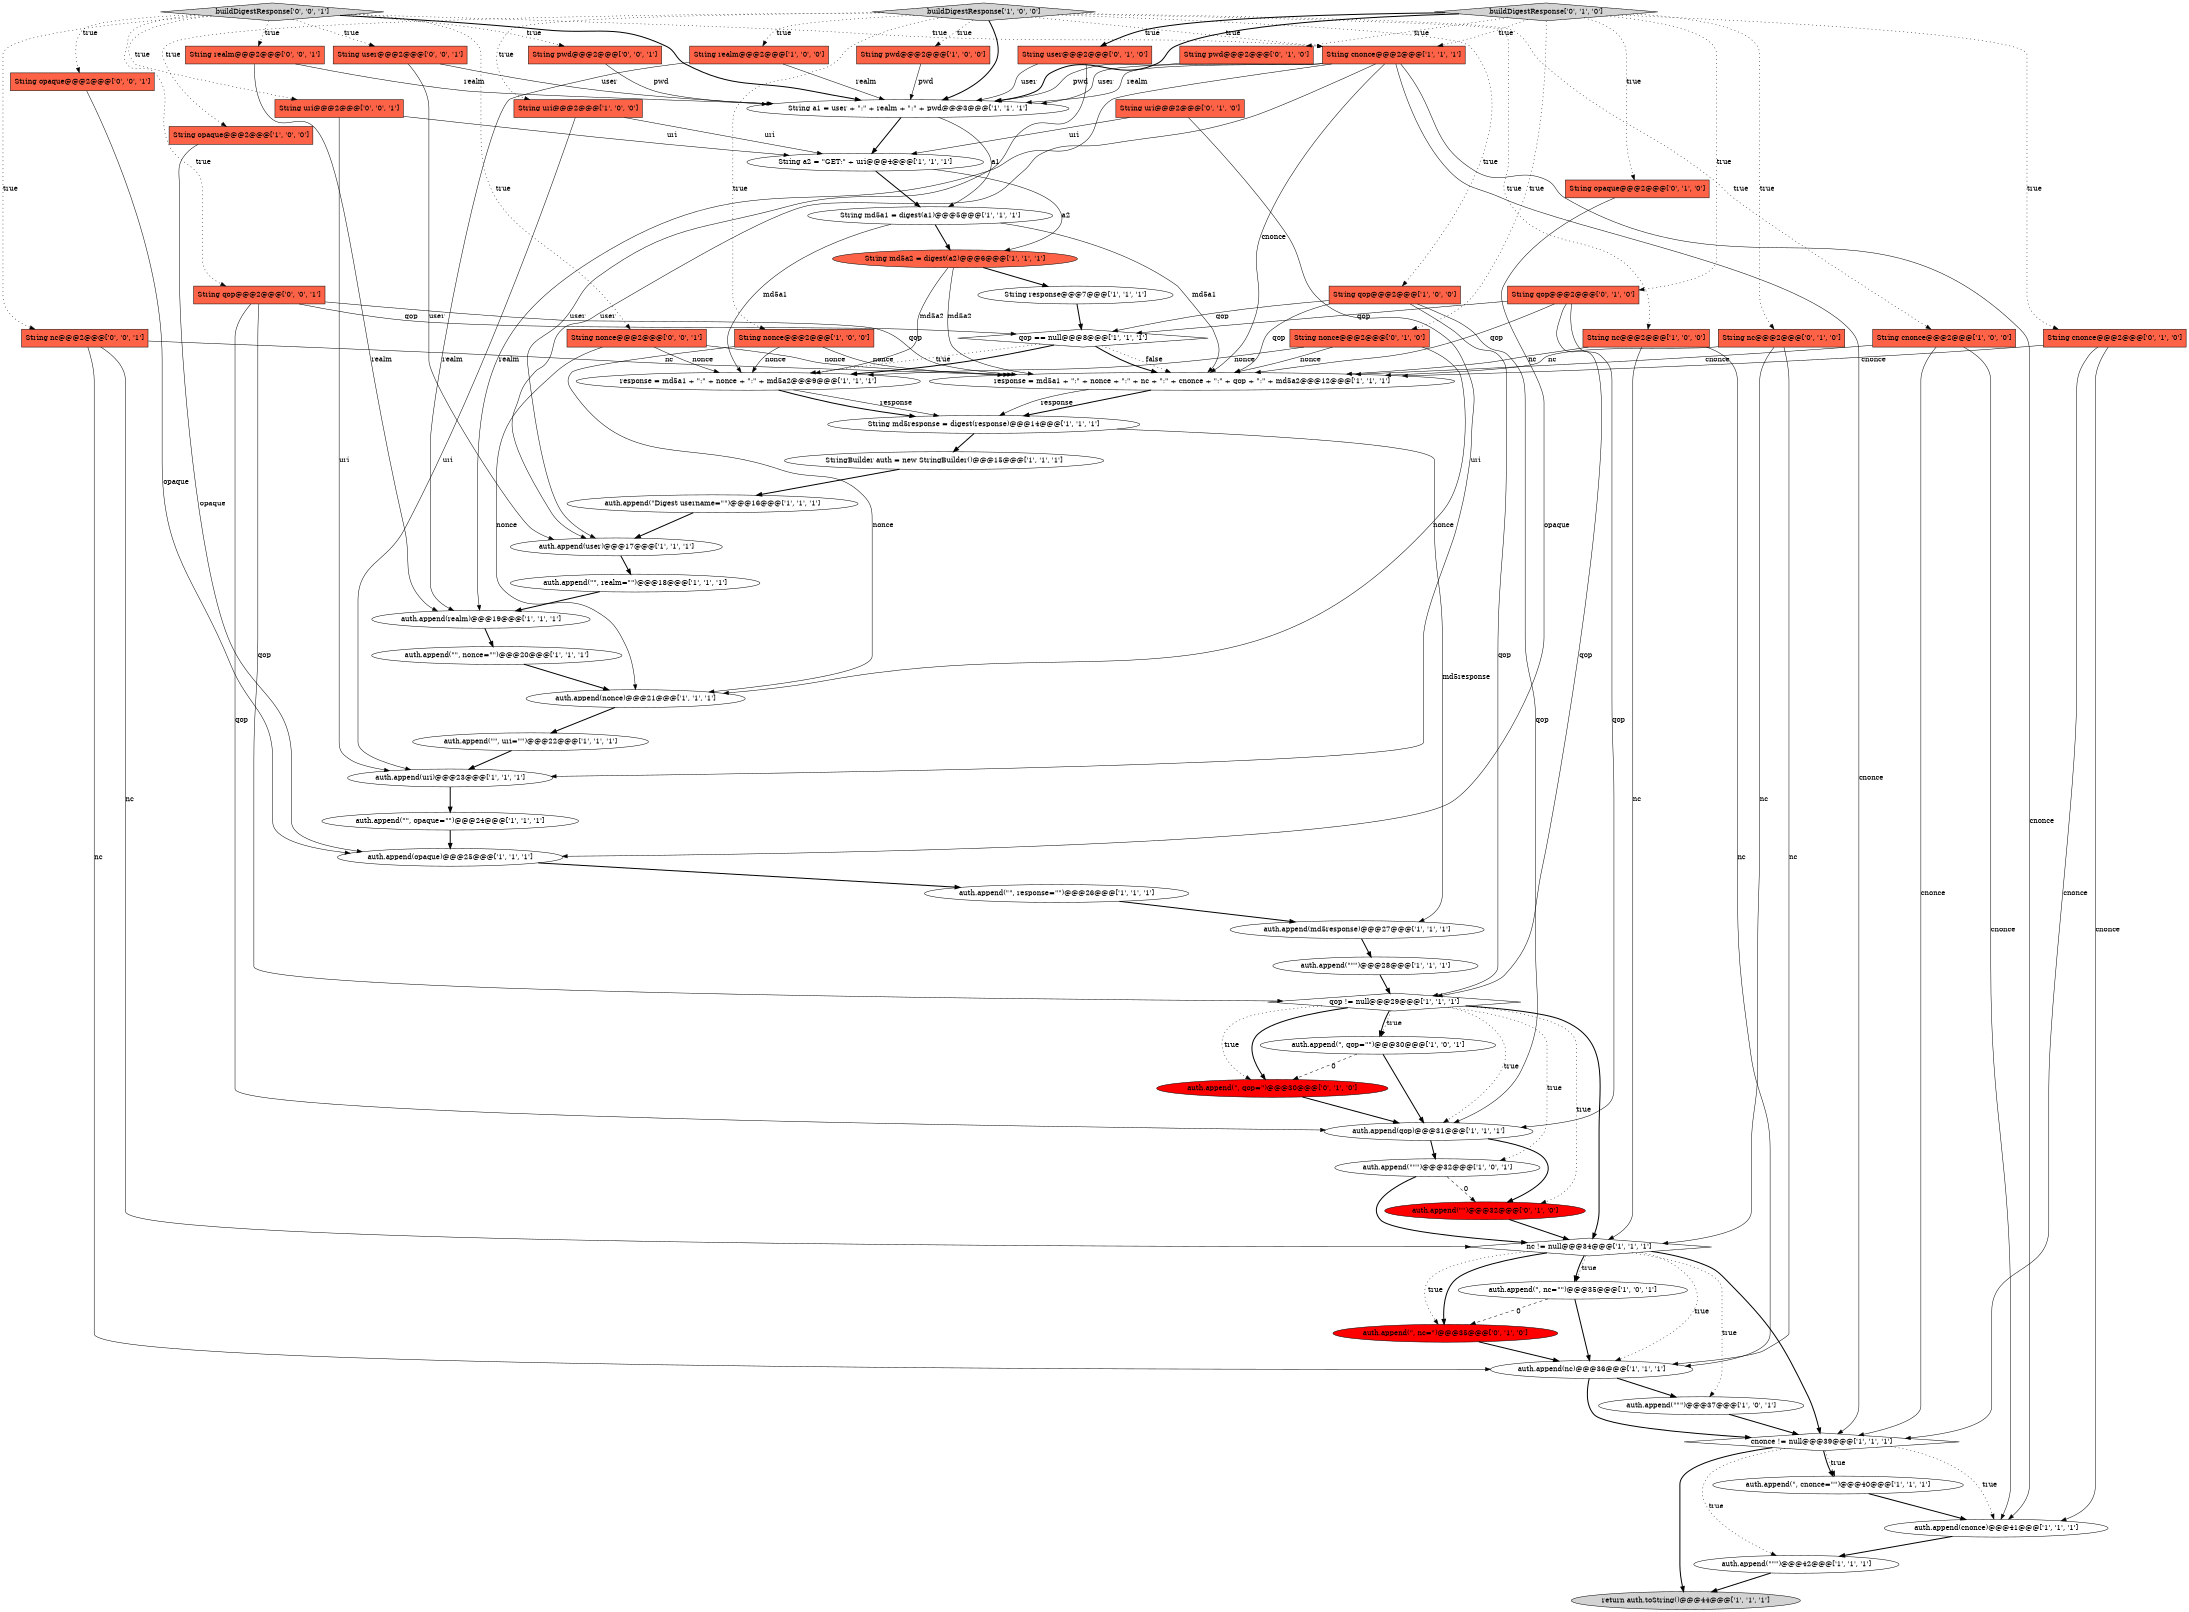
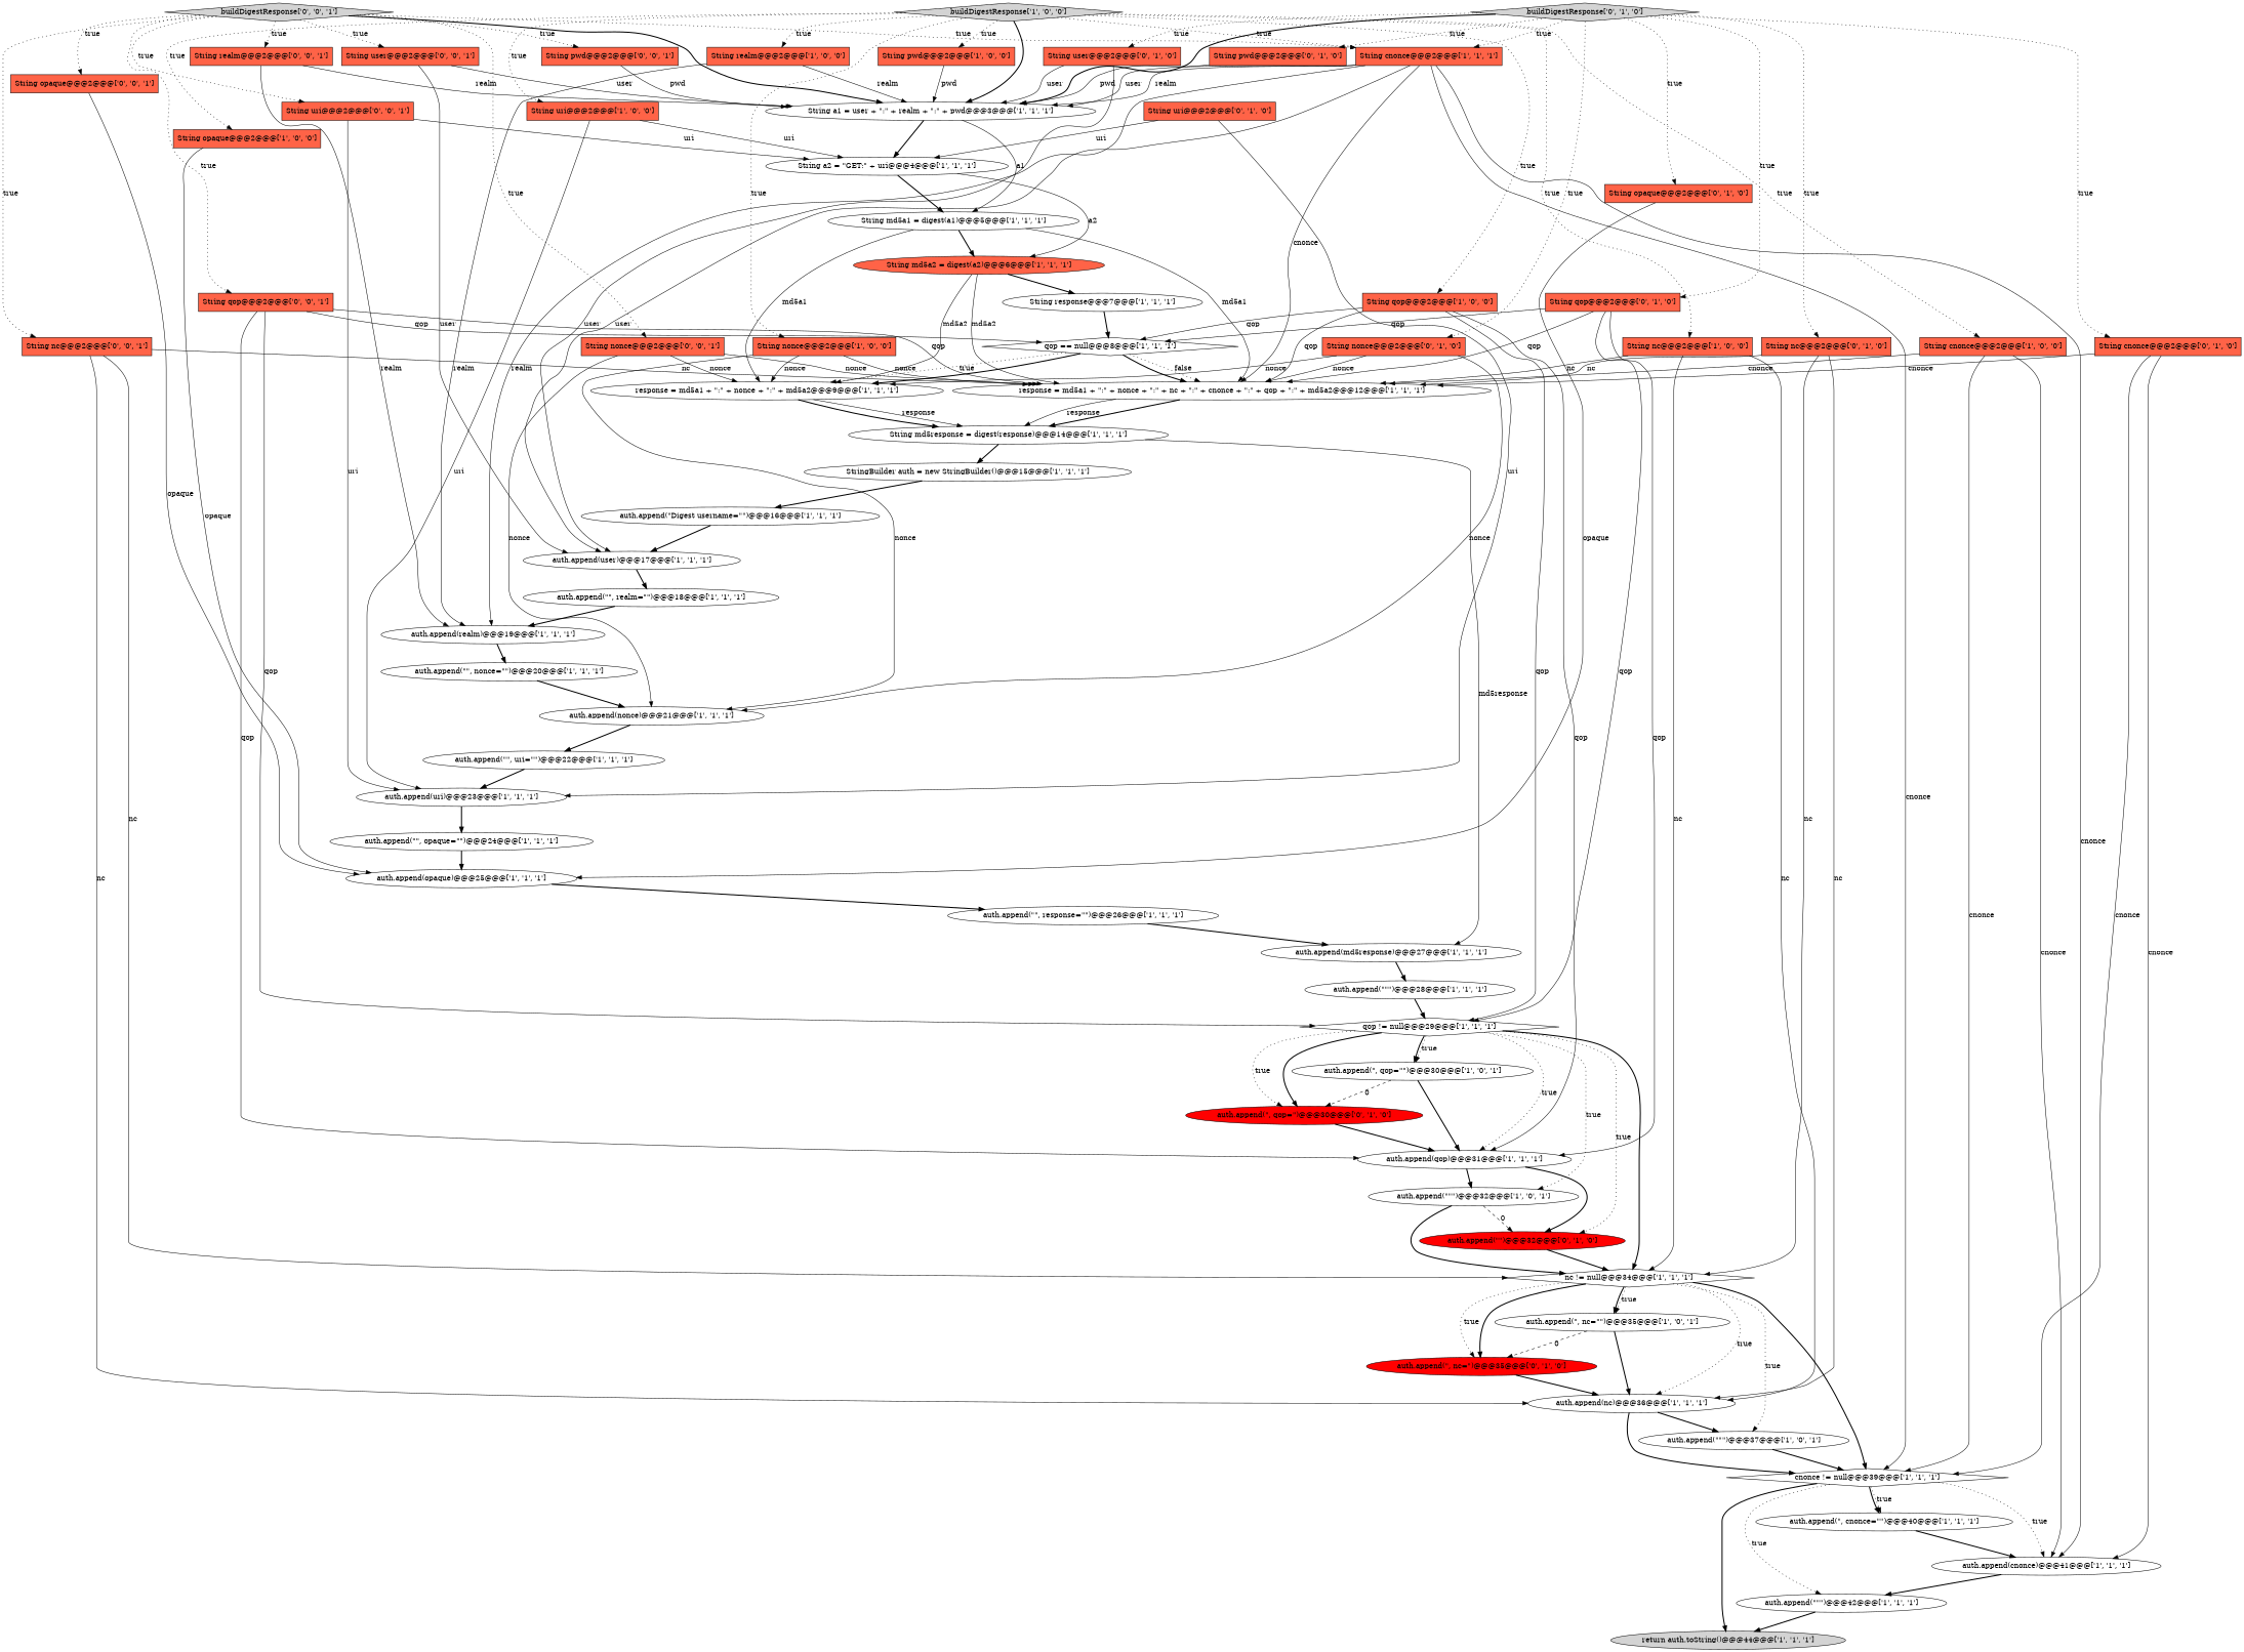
  digraph {
    node [fillcolor=white shape=ellipse style=filled]
    edge [style=solid]
    n1 [label="response = md5a1 + \":\" + nonce + \":\" + nc + \":\" + cnonce + \":\" + qop + \":\" + md5a2@@@12@@@['1', '1', '1']"]
    n2 [label="String md5response = digest(response)@@@14@@@['1', '1', '1']"]
    n3 [label="StringBuilder auth = new StringBuilder()@@@15@@@['1', '1', '1']"]
    n4 [label="auth.append(md5response)@@@27@@@['1', '1', '1']"]
    n5 [label="auth.append(\"Digest username=\"\")@@@16@@@['1', '1', '1']"]
    n6 [label="auth.append(user)@@@17@@@['1', '1', '1']"]
    n7 [label="auth.append(\"\", realm=\"\")@@@18@@@['1', '1', '1']"]
    n8 [fillcolor=lightgray label="buildDigestResponse['0', '1', '0']" shape=diamond]
    n9 [label="String a1 = user + \":\" + realm + \":\" + pwd@@@3@@@['1', '1', '1']"]
    n10 [fillcolor=tomato label="String opaque@@@2@@@['0', '1', '0']" shape=box]
    n11 [fillcolor=tomato label="String nc@@@2@@@['0', '1', '0']" shape=box]
    n12 [fillcolor=tomato label="String cnonce@@@2@@@['0', '1', '0']" shape=box]
    n13 [fillcolor=tomato label="String user@@@2@@@['0', '1', '0']" shape=box]
    n14 [fillcolor=tomato label="String qop@@@2@@@['0', '1', '0']" shape=box]
    n15 [fillcolor=tomato label="String pwd@@@2@@@['0', '1', '0']" shape=box]
    n16 [fillcolor=tomato label="String cnonce@@@2@@@['1', '1', '1']" shape=box]
    n17 [fillcolor=tomato label="String nonce@@@2@@@['0', '1', '0']" shape=box]
    n18 [fillcolor=tomato label="String uri@@@2@@@['0', '1', '0']" shape=box]
    n19 [label="auth.append(uri)@@@23@@@['1', '1', '1']"]
    n20 [label="String a2 = \"GET:\" + uri@@@4@@@['1', '1', '1']"]
    n21 [label="String md5a1 = digest(a1)@@@5@@@['1', '1', '1']"]
    n22 [label="auth.append(opaque)@@@25@@@['1', '1', '1']"]
    n23 [label="nc != null@@@34@@@['1', '1', '1']" shape=diamond]
    n24 [label="auth.append(nc)@@@36@@@['1', '1', '1']"]
    n25 [label="cnonce != null@@@39@@@['1', '1', '1']" shape=diamond]
    n26 [label="auth.append(cnonce)@@@41@@@['1', '1', '1']"]
    n27 [label="qop == null@@@8@@@['1', '1', '1']" shape=diamond]
    n28 [label="auth.append(qop)@@@31@@@['1', '1', '1']"]
    n29 [label="qop != null@@@29@@@['1', '1', '1']" shape=diamond]
    n30 [label="auth.append(realm)@@@19@@@['1', '1', '1']"]
    n31 [label="response = md5a1 + \":\" + nonce + \":\" + md5a2@@@9@@@['1', '1', '1']"]
    n32 [label="auth.append(nonce)@@@21@@@['1', '1', '1']"]
    n33 [fillcolor=tomato label="String nonce@@@2@@@['1', '0', '0']" shape=box]
    n34 [label="auth.append(\"\", uri=\"\")@@@22@@@['1', '1', '1']"]
    n35 [label="String response@@@7@@@['1', '1', '1']"]
    n36 [fillcolor=tomato label="String md5a2 = digest(a2)@@@6@@@['1', '1', '1']"]
    n37 [label="auth.append(\"\", opaque=\"\")@@@24@@@['1', '1', '1']"]
    n38 [label="auth.append(\"\"\")@@@32@@@['1', '0', '1']"]
    n39 [fillcolor=red label="auth.append(\"\")@@@32@@@['0', '1', '0']"]
    n40 [label="auth.append(\"\"\")@@@37@@@['1', '0', '1']"]
    n41 [label="auth.append(\"\"\")@@@42@@@['1', '1', '1']"]
    n42 [label="auth.append(\", cnonce=\"\")@@@40@@@['1', '1', '1']"]
    n43 [fillcolor=lightgray label="return auth.toString()@@@44@@@['1', '1', '1']"]
    n44 [fillcolor=tomato label="String opaque@@@2@@@['0', '0', '1']" shape=box]
    n45 [label="auth.append(\"\", response=\"\")@@@26@@@['1', '1', '1']"]
    n46 [label="auth.append(\"\", nonce=\"\")@@@20@@@['1', '1', '1']"]
    n47 [fillcolor=tomato label="String qop@@@2@@@['1', '0', '0']" shape=box]
    n48 [label="auth.append(\", qop=\"\")@@@30@@@['1', '0', '1']"]
    n49 [fillcolor=red label="auth.append(\", qop=\")@@@30@@@['0', '1', '0']"]
    n50 [fillcolor=tomato label="String pwd@@@2@@@['0', '0', '1']" shape=box]
    n51 [fillcolor=tomato label="String nonce@@@2@@@['0', '0', '1']" shape=box]
    n52 [label="auth.append(\"\"\")@@@28@@@['1', '1', '1']"]
    n53 [fillcolor=tomato label="String uri@@@2@@@['1', '0', '0']" shape=box]
    n54 [fillcolor=lightgray label="buildDigestResponse['0', '0', '1']" shape=diamond]
    n55 [fillcolor=tomato label="String nc@@@2@@@['0', '0', '1']" shape=box]
    n56 [fillcolor=tomato label="String user@@@2@@@['0', '0', '1']" shape=box]
    n57 [fillcolor=tomato label="String realm@@@2@@@['0', '0', '1']" shape=box]
    n58 [fillcolor=tomato label="String qop@@@2@@@['0', '0', '1']" shape=box]
    n59 [fillcolor=tomato label="String uri@@@2@@@['0', '0', '1']" shape=box]
    n60 [fillcolor=tomato label="String nc@@@2@@@['1', '0', '0']" shape=box]
    n61 [fillcolor=red label="auth.append(\", nc=\")@@@35@@@['0', '1', '0']"]
    n62 [label="auth.append(\", nc=\"\")@@@35@@@['1', '0', '1']"]
    n63 [fillcolor=tomato label="String pwd@@@2@@@['1', '0', '0']" shape=box]
    n64 [fillcolor=tomato label="String cnonce@@@2@@@['1', '0', '0']" shape=box]
    n65 [fillcolor=tomato label="String opaque@@@2@@@['1', '0', '0']" shape=box]
    n66 [fillcolor=lightgray label="buildDigestResponse['1', '0', '0']" shape=diamond]
    n67 [fillcolor=tomato label="String realm@@@2@@@['1', '0', '0']" shape=box]
    n1 -> n2 [style=bold]
    n1 -> n2 [label=response]
    n2 -> n3 [style=bold]
    n2 -> n4 [label=md5response]
    n3 -> n5 [style=bold]
    n4 -> n52 [style=bold]
    n5 -> n6 [style=bold]
    n6 -> n7 [style=bold]
    n7 -> n30 [style=bold]
    n8 -> n9 [style=bold]
    n8 -> n10 [label=true style=dotted]
    n8 -> n11 [label=true style=dotted]
    n8 -> n12 [label=true style=dotted]
-   n8 -> n13 [label=true style=bold]
+   n8 -> n13 [label=true style=dotted]
    n8 -> n14 [label=true style=dotted]
    n8 -> n15 [label=true style=dotted]
    n8 -> n16 [label=true style=dotted]
    n8 -> n17 [label=true style=dotted]
    n9 -> n20 [style=bold]
    n9 -> n21 [label=a1]
    n10 -> n22 [label=opaque]
    n11 -> n1 [label=nc]
    n11 -> n23 [label=nc]
    n11 -> n24 [label=nc]
    n12 -> n1 [label=cnonce]
    n12 -> n25 [label=cnonce]
    n12 -> n26 [label=cnonce]
    n13 -> n6 [label=user]
    n13 -> n9 [label=user]
    n14 -> n1 [label=qop]
    n14 -> n27 [label=qop]
    n14 -> n28 [label=qop]
    n14 -> n29 [label=qop]
    n15 -> n9 [label=pwd]
    n16 -> n1 [label=cnonce]
    n16 -> n6 [label=user]
    n16 -> n9 [label=realm]
    n16 -> n9 [label=user]
    n16 -> n25 [label=cnonce]
    n16 -> n26 [label=cnonce]
    n16 -> n30 [label=realm]
    n17 -> n1 [label=nonce]
    n17 -> n31 [label=nonce]
    n17 -> n32 [label=nonce]
    n18 -> n19 [label=uri]
    n18 -> n20 [label=uri]
    n19 -> n37 [style=bold]
    n20 -> n21 [style=bold]
    n20 -> n36 [label=a2]
    n21 -> n1 [label=md5a1]
    n21 -> n31 [label=md5a1]
    n21 -> n36 [style=bold]
    n22 -> n45 [style=bold]
    n23 -> n24 [label=true style=dotted]
    n23 -> n25 [style=bold]
    n23 -> n40 [label=true style=dotted]
    n23 -> n61 [style=bold]
    n23 -> n61 [label=true style=dotted]
    n23 -> n62 [label=true style=dotted]
    n23 -> n62 [style=bold]
    n24 -> n25 [style=bold]
    n24 -> n40 [style=bold]
    n25 -> n26 [label=true style=dotted]
    n25 -> n41 [label=true style=dotted]
    n25 -> n42 [style=bold]
    n25 -> n42 [label=true style=dotted]
    n25 -> n43 [style=bold]
    n26 -> n41 [style=bold]
    n27 -> n1 [style=bold]
    n27 -> n1 [label=false style=dotted]
    n27 -> n31 [label=true style=dotted]
    n27 -> n31 [style=bold]
    n28 -> n38 [style=bold]
    n28 -> n39 [style=bold]
    n29 -> n23 [style=bold]
    n29 -> n28 [label=true style=dotted]
    n29 -> n38 [label=true style=dotted]
    n29 -> n39 [label=true style=dotted]
    n29 -> n48 [style=bold]
    n29 -> n48 [label=true style=dotted]
    n29 -> n49 [label=true style=dotted]
    n29 -> n49 [style=bold]
    n30 -> n46 [style=bold]
    n31 -> n2 [label=response]
    n31 -> n2 [style=bold]
    n32 -> n34 [style=bold]
    n33 -> n1 [label=nonce]
    n33 -> n31 [label=nonce]
    n33 -> n32 [label=nonce]
    n34 -> n19 [style=bold]
    n35 -> n27 [style=bold]
    n36 -> n1 [label=md5a2]
    n36 -> n31 [label=md5a2]
    n36 -> n35 [style=bold]
    n37 -> n22 [style=bold]
    n38 -> n23 [style=bold]
    n38 -> n39 [label=0 style=dashed]
    n39 -> n23 [style=bold]
    n40 -> n25 [style=bold]
    n41 -> n43 [style=bold]
    n42 -> n26 [style=bold]
    n44 -> n22 [label=opaque]
    n45 -> n4 [style=bold]
    n46 -> n32 [style=bold]
    n47 -> n1 [label=qop]
    n47 -> n27 [label=qop]
    n47 -> n28 [label=qop]
    n47 -> n29 [label=qop]
    n48 -> n28 [style=bold]
    n48 -> n49 [label=0 style=dashed]
    n49 -> n28 [style=bold]
    n50 -> n9 [label=pwd]
    n51 -> n1 [label=nonce]
    n51 -> n31 [label=nonce]
    n51 -> n32 [label=nonce]
    n52 -> n29 [style=bold]
    n53 -> n19 [label=uri]
    n53 -> n20 [label=uri]
    n54 -> n9 [style=bold]
    n54 -> n16 [label=true style=dotted]
    n54 -> n44 [label=true style=dotted]
    n54 -> n50 [label=true style=dotted]
    n54 -> n51 [label=true style=dotted]
    n54 -> n55 [label=true style=dotted]
    n54 -> n56 [label=true style=dotted]
    n54 -> n57 [label=true style=dotted]
    n54 -> n58 [label=true style=dotted]
    n54 -> n59 [label=true style=dotted]
    n55 -> n1 [label=nc]
    n55 -> n23 [label=nc]
    n55 -> n24 [label=nc]
    n56 -> n6 [label=user]
    n56 -> n9 [label=user]
    n57 -> n9 [label=realm]
    n57 -> n30 [label=realm]
    n58 -> n1 [label=qop]
    n58 -> n27 [label=qop]
    n58 -> n28 [label=qop]
    n58 -> n29 [label=qop]
    n59 -> n19 [label=uri]
    n59 -> n20 [label=uri]
    n60 -> n1 [label=nc]
    n60 -> n23 [label=nc]
    n60 -> n24 [label=nc]
    n61 -> n24 [style=bold]
    n62 -> n24 [style=bold]
    n62 -> n61 [label=0 style=dashed]
    n63 -> n9 [label=pwd]
    n64 -> n1 [label=cnonce]
    n64 -> n25 [label=cnonce]
    n64 -> n26 [label=cnonce]
    n65 -> n22 [label=opaque]
    n66 -> n9 [style=bold]
    n66 -> n16 [label=true style=dotted]
    n66 -> n33 [label=true style=dotted]
    n66 -> n47 [label=true style=dotted]
    n66 -> n53 [label=true style=dotted]
    n66 -> n60 [label=true style=dotted]
    n66 -> n63 [label=true style=dotted]
    n66 -> n64 [label=true style=dotted]
    n66 -> n65 [label=true style=dotted]
    n66 -> n67 [label=true style=dotted]
    n67 -> n9 [label=realm]
    n67 -> n30 [label=realm]
  }
